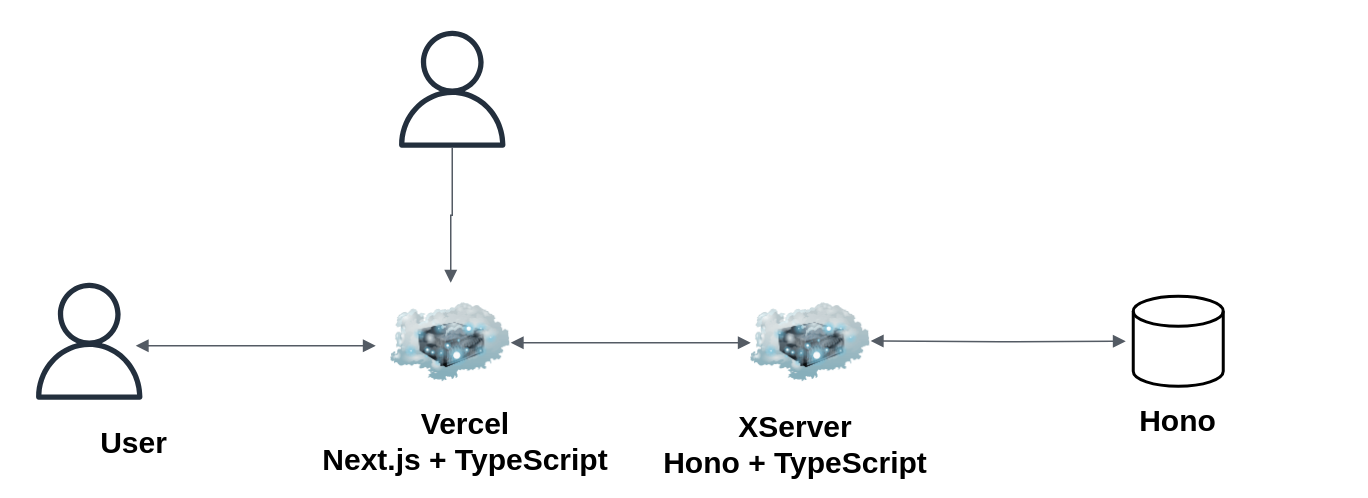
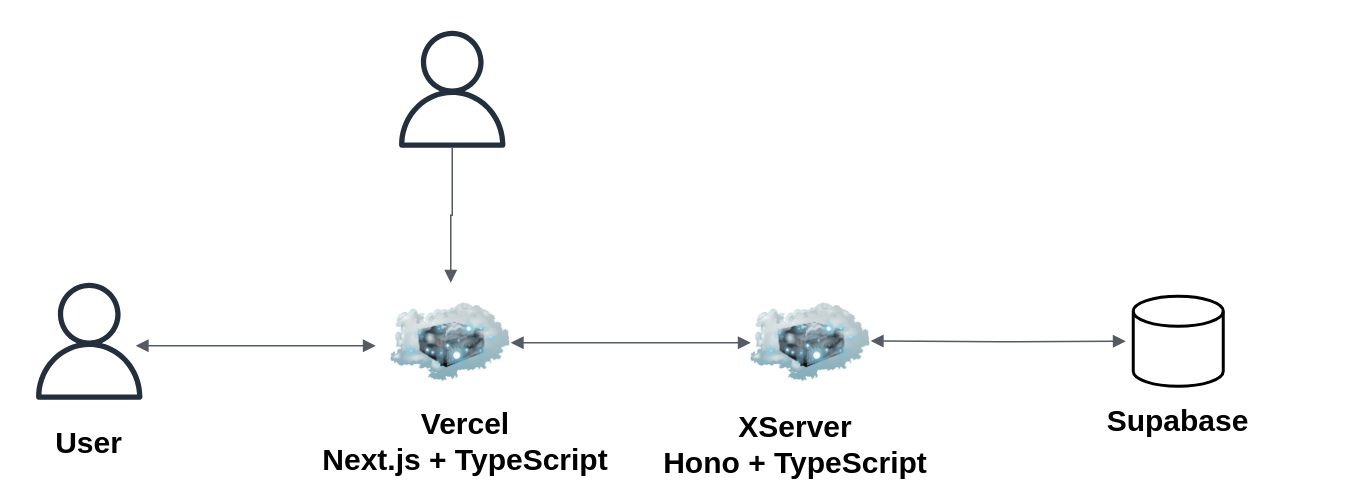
  <mxCell id="0" />
  <mxCell id="1" parent="0" />
  <mxCell id="2" value="" style="sketch=0;outlineConnect=0;fontColor=#232F3E;gradientColor=none;fillColor=#232F3D;strokeColor=none;dashed=0;verticalLabelPosition=bottom;verticalAlign=top;align=center;html=1;fontSize=12;fontStyle=0;aspect=fixed;pointerEvents=1;shape=mxgraph.aws4.user;" vertex="1" parent="1"><mxGeometry x="20" y="188" width="78" height="78" as="geometry" /></mxCell>
  <mxCell id="3" value="" style="image;html=1;image=img/lib/clip_art/networking/Cloud_Server_128x128.png" vertex="1" parent="1"><mxGeometry x="260" y="188" width="80" height="80" as="geometry" /></mxCell>
  <mxCell id="4" value="" style="image;html=1;image=img/lib/clip_art/networking/Cloud_Server_128x128.png" vertex="1" parent="1"><mxGeometry x="500" y="188" width="80" height="80" as="geometry" /></mxCell>
  <mxCell id="5" value="" style="edgeStyle=orthogonalEdgeStyle;html=1;endArrow=block;elbow=vertical;startArrow=block;startFill=1;endFill=1;strokeColor=#545B64;rounded=0;entryX=0;entryY=0.5;entryDx=0;entryDy=0;exitX=1;exitY=0.5;exitDx=0;exitDy=0;" edge="1" parent="1" source="3" target="4"><mxGeometry width="100" relative="1" as="geometry"><mxPoint x="400" y="220" as="sourcePoint" /><mxPoint x="270" y="238" as="targetPoint" /><Array as="points"><mxPoint x="440" y="228" /><mxPoint x="440" y="228" /></Array></mxGeometry></mxCell>
- <mxCell id="6" value="&lt;font style=&quot;font-size: 20px;&quot;&gt;&lt;b&gt;User&lt;/b&gt;&lt;/font&gt;" style="text;html=1;align=center;verticalAlign=middle;whiteSpace=wrap;rounded=0;" vertex="1" parent="1"><mxGeometry x="59" y="279" width="60" height="30" as="geometry" /></mxCell>
+ <mxCell id="6" value="&lt;font style=&quot;font-size: 20px;&quot;&gt;&lt;b&gt;User&lt;/b&gt;&lt;/font&gt;" style="text;html=1;align=center;verticalAlign=middle;whiteSpace=wrap;rounded=0;" vertex="1" parent="1"><mxGeometry x="29" y="279" width="60" height="30" as="geometry" /></mxCell>
  <mxCell id="7" value="&lt;font style=&quot;font-size: 20px;&quot;&gt;&lt;b&gt;Vercel&lt;/b&gt;&lt;/font&gt;&lt;div&gt;&lt;font style=&quot;font-size: 20px;&quot;&gt;&lt;b&gt;Next.js + TypeScript&lt;/b&gt;&lt;/font&gt;&lt;/div&gt;" style="text;html=1;align=center;verticalAlign=middle;whiteSpace=wrap;rounded=0;" vertex="1" parent="1"><mxGeometry x="205" y="278" width="210" height="30" as="geometry" /></mxCell>
  <mxCell id="8" value="&lt;span style=&quot;font-size: 20px;&quot;&gt;&lt;b&gt;XServer&lt;/b&gt;&lt;/span&gt;&lt;div&gt;&lt;span style=&quot;font-size: 20px;&quot;&gt;&lt;b&gt;Hono + TypeScript&lt;/b&gt;&lt;/span&gt;&lt;/div&gt;" style="text;html=1;align=center;verticalAlign=middle;whiteSpace=wrap;rounded=0;" vertex="1" parent="1"><mxGeometry x="425" y="280" width="210" height="30" as="geometry" /></mxCell>
- <mxCell id="9" value="&lt;span style=&quot;font-size: 20px;&quot;&gt;&lt;b&gt;Hono&lt;/b&gt;&lt;/span&gt;" style="text;html=1;align=center;verticalAlign=middle;whiteSpace=wrap;rounded=0;" vertex="1" parent="1"><mxGeometry x="680" y="264" width="210" height="30" as="geometry" /></mxCell>
+ <mxCell id="9" value="&lt;span style=&quot;font-size: 20px;&quot;&gt;&lt;b&gt;Supabase&lt;/b&gt;&lt;/span&gt;" style="text;html=1;align=center;verticalAlign=middle;whiteSpace=wrap;rounded=0;" vertex="1" parent="1"><mxGeometry x="680" y="264" width="210" height="30" as="geometry" /></mxCell>
  <mxCell id="10" value="" style="strokeWidth=2;html=1;shape=mxgraph.flowchart.database;whiteSpace=wrap;" vertex="1" parent="1"><mxGeometry x="755" y="197" width="60" height="60" as="geometry" /></mxCell>
  <mxCell id="11" value="" style="edgeStyle=orthogonalEdgeStyle;html=1;endArrow=block;elbow=vertical;startArrow=block;startFill=1;endFill=1;strokeColor=#545B64;rounded=0;" edge="1" parent="1"><mxGeometry width="100" relative="1" as="geometry"><mxPoint x="580" y="226.84" as="sourcePoint" /><mxPoint x="750" y="227" as="targetPoint" /></mxGeometry></mxCell>
  <mxCell id="12" value="" style="sketch=0;outlineConnect=0;fontColor=#232F3E;gradientColor=none;fillColor=#232F3D;strokeColor=none;dashed=0;verticalLabelPosition=bottom;verticalAlign=top;align=center;html=1;fontSize=12;fontStyle=0;aspect=fixed;pointerEvents=1;shape=mxgraph.aws4.user;" vertex="1" parent="1"><mxGeometry x="262" y="20" width="78" height="78" as="geometry" /></mxCell>
  <mxCell id="13" value="" style="edgeStyle=orthogonalEdgeStyle;html=1;endArrow=none;elbow=vertical;startArrow=block;startFill=1;strokeColor=#545B64;rounded=0;" edge="1" parent="1" source="3" target="12"><mxGeometry width="100" relative="1" as="geometry"><mxPoint x="10" y="170" as="sourcePoint" /><mxPoint x="110" y="170" as="targetPoint" /></mxGeometry></mxCell>
  <mxCell id="14" value="" style="edgeStyle=orthogonalEdgeStyle;html=1;endArrow=block;elbow=vertical;startArrow=block;startFill=1;endFill=1;strokeColor=#545B64;rounded=0;" edge="1" parent="1"><mxGeometry width="100" relative="1" as="geometry"><mxPoint x="90" y="230" as="sourcePoint" /><mxPoint x="250" y="230" as="targetPoint" /></mxGeometry></mxCell>
